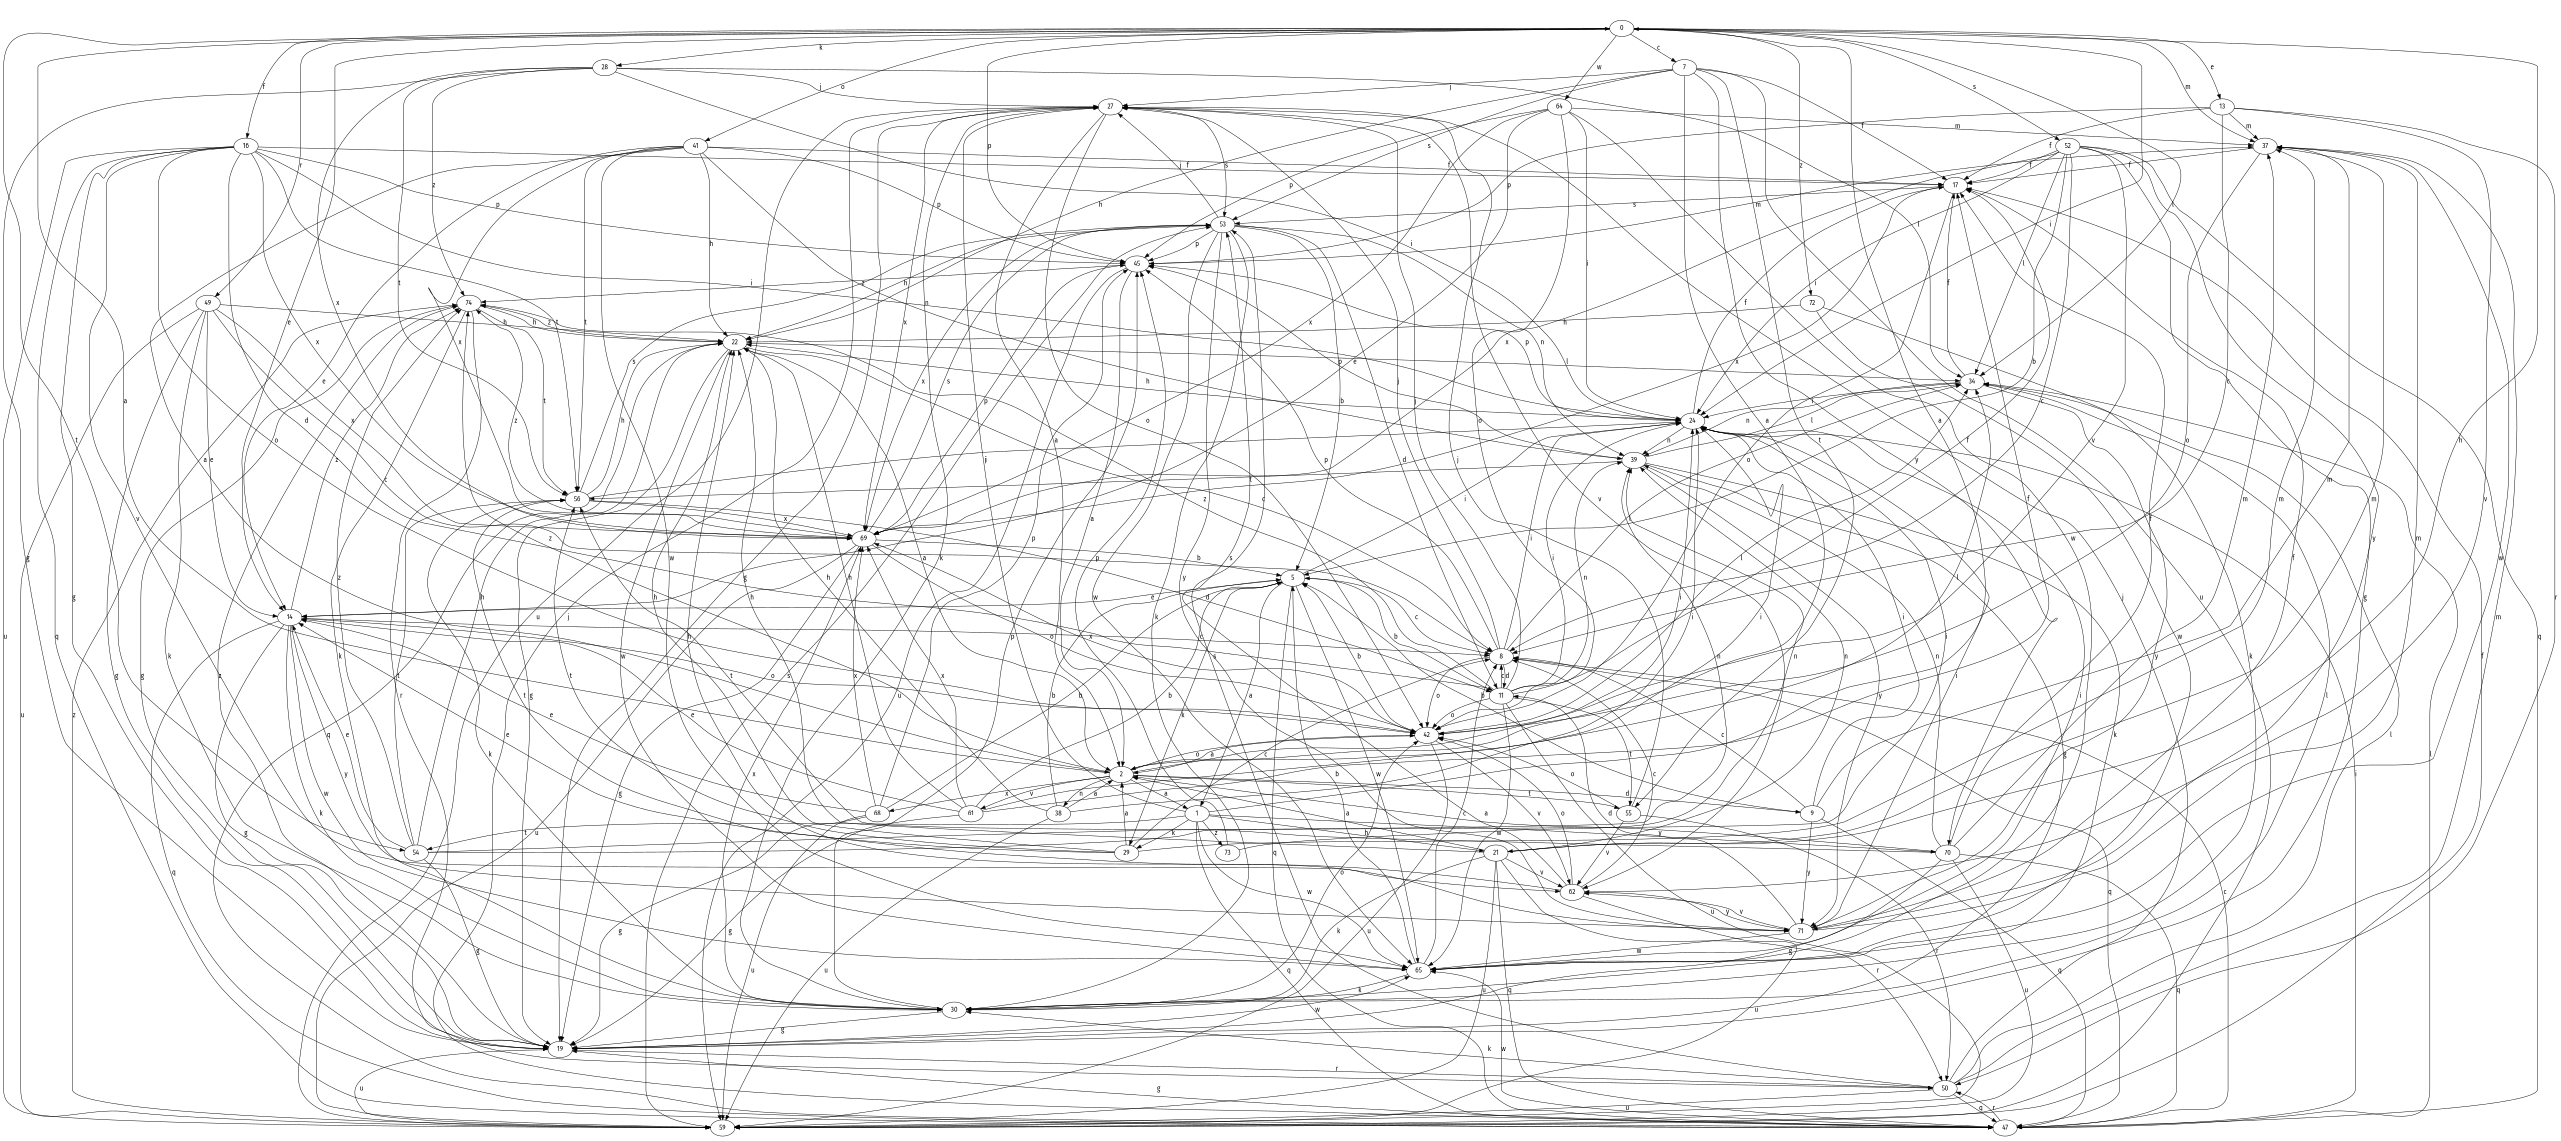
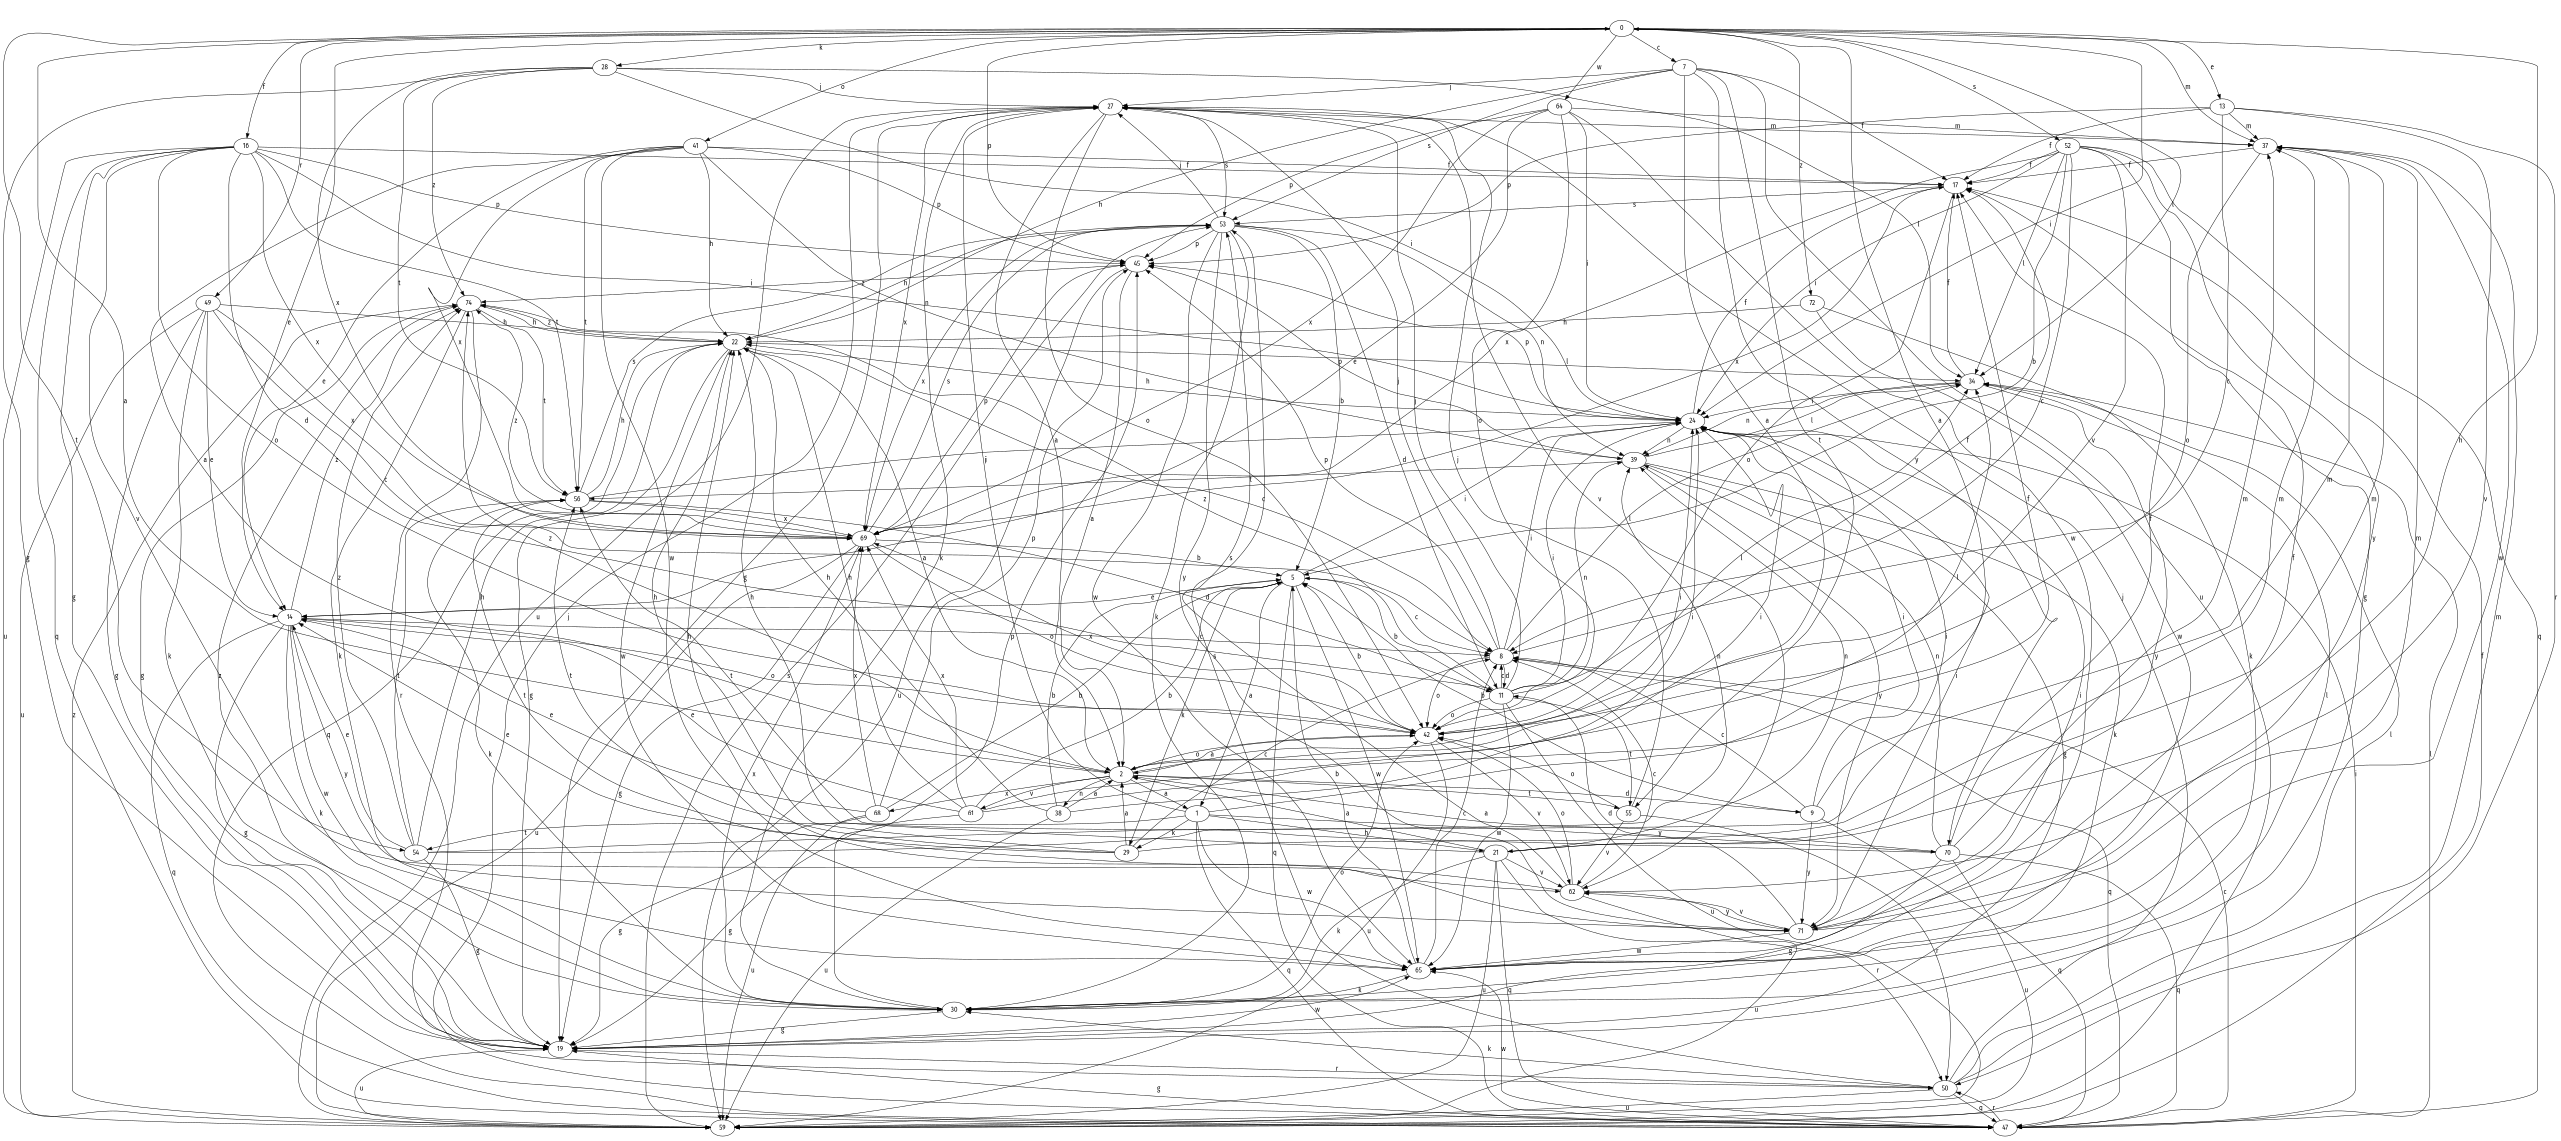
  strict digraph {
    fontname="Fira Sans"
    node [fontname="Fira Sans"]
    edge [fontname="Fira Sans"]
    0
    7
    13
    14
    16
    21
    24
    28
    34
    37
    41
    45
    49
    52
    54
    64
    72
    27
    70
    2
    55
    17
    22
    53
    59
    8
    50
    62
    47
    65
    42
    74
    71
    19
    30
    11
    56
    69
    39
    5
    1
    29
-   73
    9
    38
    61
    68
    0 -> 7 [label=c]
    0 -> 13 [label=e]
    0 -> 14 [label=e]
    0 -> 16 [label=f]
    0 -> 21 [label=h]
    0 -> 24 [label=i]
    0 -> 28 [label=k]
    0 -> 34 [label=l]
    0 -> 37 [label=m]
    0 -> 41 [label=o]
    0 -> 45 [label=p]
    0 -> 49 [label=r]
    0 -> 52 [label=s]
    0 -> 54 [label=t]
    0 -> 64 [label=w]
    0 -> 72 [label=z]
    7 -> 27 [label=j]
    7 -> 70 [label=y]
    7 -> 2 [label=a]
    7 -> 55 [label=t]
    7 -> 17 [label=f]
    7 -> 22 [label=h]
    7 -> 53 [label=s]
    7 -> 59 [label=u]
    13 -> 37 [label=m]
    13 -> 45 [label=p]
    13 -> 17 [label=f]
    13 -> 8 [label=c]
    13 -> 50 [label=r]
    13 -> 62 [label=v]
    14 -> 8 [label=c]
    14 -> 47 [label=q]
    14 -> 65 [label=w]
    14 -> 42 [label=o]
    14 -> 74 [label=z]
    14 -> 71 [label=y]
    14 -> 19 [label=g]
    14 -> 30 [label=k]
    16 -> 24 [label=i]
    16 -> 45 [label=p]
    16 -> 17 [label=f]
    16 -> 59 [label=u]
    16 -> 62 [label=v]
    16 -> 47 [label=q]
    16 -> 42 [label=o]
    16 -> 19 [label=g]
    16 -> 11 [label=d]
    16 -> 56 [label=t]
    16 -> 69 [label=x]
    21 -> 37 [label=m]
    21 -> 2 [label=a]
    21 -> 22 [label=h]
    21 -> 59 [label=u]
    21 -> 50 [label=r]
    21 -> 62 [label=v]
    21 -> 47 [label=q]
    21 -> 30 [label=k]
    21 -> 39 [label=n]
    24 -> 45 [label=p]
    24 -> 17 [label=f]
    24 -> 22 [label=h]
    24 -> 39 [label=n]
    28 -> 24 [label=i]
    28 -> 34 [label=l]
    28 -> 27 [label=j]
    28 -> 74 [label=z]
    28 -> 19 [label=g]
    28 -> 56 [label=t]
    28 -> 69 [label=x]
    34 -> 24 [label=i]
    34 -> 17 [label=f]
    34 -> 71 [label=y]
    34 -> 39 [label=n]
    37 -> 17 [label=f]
    37 -> 65 [label=w]
    37 -> 42 [label=o]
    41 -> 14 [label=e]
    41 -> 45 [label=p]
    41 -> 2 [label=a]
    41 -> 17 [label=f]
    41 -> 22 [label=h]
    41 -> 65 [label=w]
    41 -> 56 [label=t]
    41 -> 69 [label=x]
    41 -> 39 [label=n]
    45 -> 2 [label=a]
    45 -> 59 [label=u]
    45 -> 74 [label=z]
    49 -> 14 [label=e]
    49 -> 22 [label=h]
    49 -> 59 [label=u]
    49 -> 8 [label=c]
    49 -> 19 [label=g]
    49 -> 30 [label=k]
    49 -> 69 [label=x]
    52 -> 24 [label=i]
    52 -> 34 [label=l]
    52 -> 17 [label=f]
    52 -> 8 [label=c]
    52 -> 47 [label=q]
    52 -> 42 [label=v]
    52 -> 71 [label=y]
    52 -> 19 [label=g]
    52 -> 69 [label=x]
    52 -> 5 [label=b]
    54 -> 14 [label=e]
    54 -> 24 [label=i]
    54 -> 22 [label=h]
    54 -> 74 [label=z]
    54 -> 19 [label=g]
    54 -> 56 [label=t]
    54 -> 39 [label=n]
    64 -> 14 [label=e]
    64 -> 24 [label=i]
    64 -> 37 [label=m]
    64 -> 45 [label=p]
    64 -> 65 [label=w]
    64 -> 42 [label=o]
    64 -> 69 [label=x]
    72 -> 22 [label=h]
    72 -> 65 [label=w]
    72 -> 30 [label=k]
-   45 -> 37 [label=m]
+   27 -> 37 [label=m]
    27 -> 2 [label=a]
    27 -> 53 [label=s]
    27 -> 59 [label=u]
    27 -> 62 [label=v]
    27 -> 42 [label=o]
    27 -> 19 [label=g]
    27 -> 30 [label=k]
    27 -> 69 [label=x]
    70 -> 37 [label=m]
    70 -> 2 [label=a]
    70 -> 17 [label=f]
    70 -> 59 [label=u]
    70 -> 47 [label=q]
    70 -> 19 [label=g]
    70 -> 56 [label=t]
    70 -> 39 [label=n]
    2 -> 0 [label=a]
    2 -> 24 [label=i]
    2 -> 34 [label=l]
    2 -> 55 [label=t]
    2 -> 42 [label=o]
    2 -> 74 [label=z]
    2 -> 1 [label=a]
    2 -> 9 [label=d]
    2 -> 38 [label=n]
    2 -> 61 [label=v]
    2 -> 68 [label=x]
    55 -> 27 [label=j]
    55 -> 50 [label=r]
    55 -> 62 [label=v]
    55 -> 42 [label=o]
    17 -> 53 [label=s]
    17 -> 42 [label=o]
    17 -> 69 [label=x]
    22 -> 34 [label=l]
    22 -> 2 [label=a]
    22 -> 8 [label=c]
    22 -> 47 [label=q]
    22 -> 65 [label=w]
    22 -> 74 [label=z]
    22 -> 19 [label=g]
    53 -> 45 [label=p]
    53 -> 27 [label=j]
    53 -> 22 [label=h]
    53 -> 65 [label=w]
    53 -> 71 [label=y]
    53 -> 30 [label=k]
    53 -> 11 [label=d]
    53 -> 69 [label=x]
    53 -> 39 [label=n]
    53 -> 5 [label=b]
    59 -> 17 [label=f]
    59 -> 53 [label=s]
    59 -> 74 [label=z]
    8 -> 24 [label=i]
    8 -> 34 [label=l]
    8 -> 45 [label=p]
    8 -> 27 [label=j]
    8 -> 47 [label=q]
    8 -> 42 [label=o]
    8 -> 11 [label=d]
    50 -> 34 [label=l]
    50 -> 37 [label=m]
    50 -> 27 [label=j]
    50 -> 53 [label=s]
    50 -> 59 [label=u]
    50 -> 47 [label=q]
    50 -> 30 [label=k]
    62 -> 53 [label=s]
    62 -> 59 [label=u]
    62 -> 8 [label=c]
    62 -> 42 [label=o]
    62 -> 71 [label=y]
    62 -> 56 [label=t]
    47 -> 24 [label=i]
    47 -> 34 [label=l]
    47 -> 27 [label=j]
    47 -> 8 [label=c]
    47 -> 50 [label=r]
    47 -> 65 [label=w]
    47 -> 19 [label=g]
    65 -> 24 [label=i]
    65 -> 8 [label=c]
    65 -> 30 [label=k]
    65 -> 5 [label=b]
    42 -> 34 [label=l]
    42 -> 2 [label=a]
    42 -> 59 [label=u]
    42 -> 62 [label=v]
    42 -> 69 [label=x]
    42 -> 5 [label=b]
    74 -> 22 [label=h]
    74 -> 50 [label=r]
    74 -> 19 [label=g]
    74 -> 30 [label=k]
    74 -> 56 [label=t]
    71 -> 24 [label=i]
    71 -> 37 [label=m]
    71 -> 17 [label=f]
    71 -> 22 [label=h]
    71 -> 62 [label=v]
    71 -> 65 [label=w]
    71 -> 11 [label=d]
    19 -> 59 [label=u]
    19 -> 50 [label=r]
    19 -> 65 [label=w]
    19 -> 74 [label=z]
    30 -> 34 [label=l]
    30 -> 45 [label=p]
    30 -> 42 [label=o]
    30 -> 19 [label=g]
    30 -> 69 [label=x]
    11 -> 24 [label=i]
    11 -> 27 [label=j]
    11 -> 55 [label=t]
    11 -> 17 [label=f]
    11 -> 59 [label=u]
    11 -> 8 [label=c]
    11 -> 65 [label=w]
    11 -> 42 [label=o]
    11 -> 74 [label=z]
    11 -> 39 [label=n]
    11 -> 5 [label=b]
    56 -> 24 [label=i]
    56 -> 22 [label=h]
    56 -> 53 [label=s]
    56 -> 30 [label=k]
    56 -> 11 [label=d]
    56 -> 69 [label=x]
    69 -> 45 [label=p]
    69 -> 53 [label=s]
    69 -> 59 [label=u]
    69 -> 42 [label=o]
    69 -> 74 [label=z]
    69 -> 19 [label=g]
    69 -> 5 [label=b]
    39 -> 34 [label=l]
    39 -> 45 [label=p]
    39 -> 71 [label=y]
    39 -> 19 [label=g]
    39 -> 30 [label=k]
    39 -> 56 [label=t]
    5 -> 14 [label=e]
    5 -> 24 [label=i]
    5 -> 8 [label=c]
    5 -> 47 [label=q]
    5 -> 65 [label=w]
    5 -> 1 [label=a]
    5 -> 29 [label=k]
    1 -> 0 [label=a]
    1 -> 21 [label=h]
    1 -> 54 [label=t]
    1 -> 27 [label=j]
    1 -> 70 [label=y]
    1 -> 47 [label=q]
    1 -> 65 [label=w]
    1 -> 29 [label=k]
-   1 -> 73 [label=z]
    29 -> 14 [label=e]
    29 -> 37 [label=m]
    29 -> 2 [label=a]
    29 -> 22 [label=h]
    29 -> 8 [label=c]
    29 -> 56 [label=t]
-   73 -> 45 [label=p]
-   73 -> 39 [label=n]
    9 -> 24 [label=i]
    9 -> 37 [label=m]
    9 -> 8 [label=c]
    9 -> 47 [label=q]
    9 -> 71 [label=y]
    9 -> 5 [label=b]
    38 -> 24 [label=i]
    38 -> 2 [label=a]
    38 -> 22 [label=h]
    38 -> 59 [label=u]
    38 -> 5 [label=b]
    61 -> 14 [label=e]
    61 -> 24 [label=i]
    61 -> 17 [label=f]
    61 -> 22 [label=h]
    61 -> 19 [label=g]
    61 -> 69 [label=x]
    61 -> 5 [label=b]
    68 -> 14 [label=e]
    68 -> 45 [label=p]
    68 -> 59 [label=u]
    68 -> 19 [label=g]
    68 -> 69 [label=x]
    68 -> 5 [label=b]
  }
